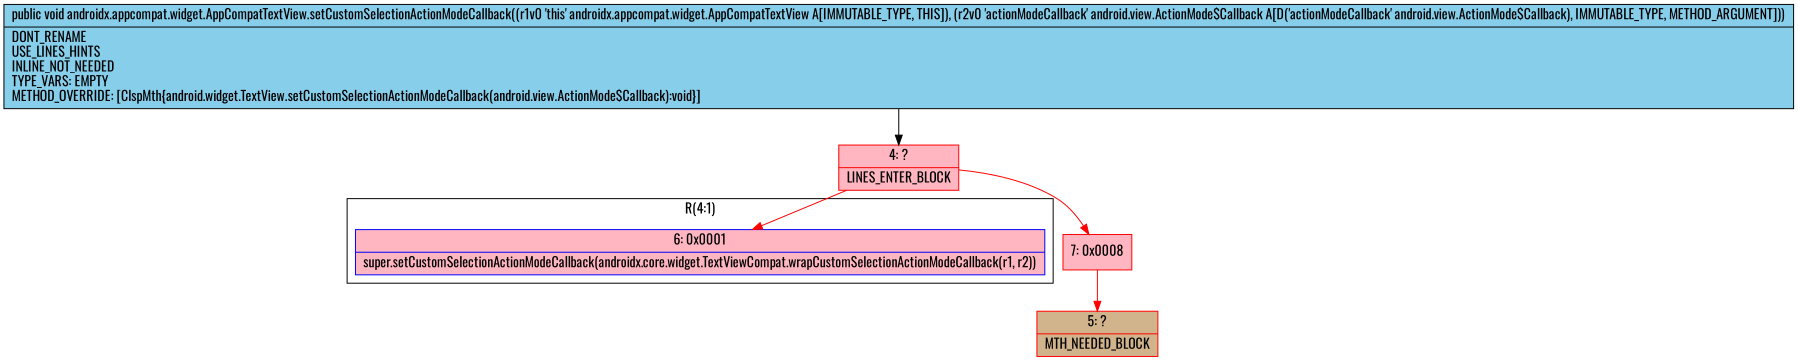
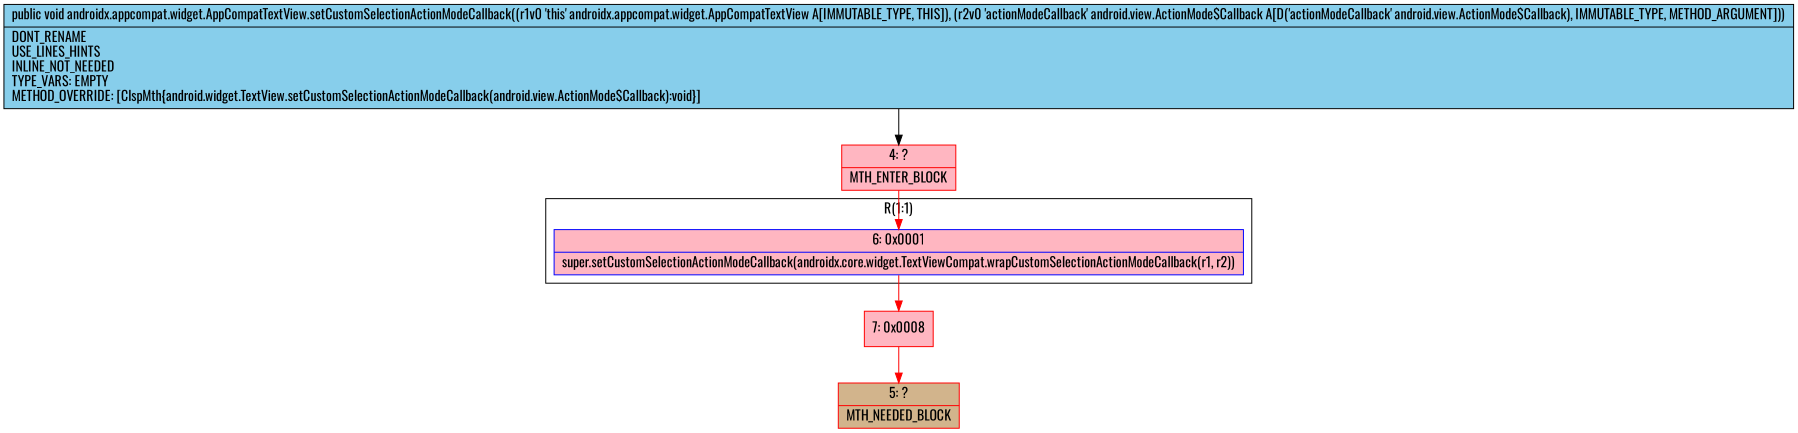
  digraph {
    fontname=Oswald
    node [color=red fillcolor=lightpink fontname=Oswald shape=record style=filled]
    edge [color=red fontname=Oswald]
    n1 [color=blue label="{6\:\ 0x0001|super.setCustomSelectionActionModeCallback(androidx.core.widget.TextViewCompat.wrapCustomSelectionActionModeCallback(r1, r2))\l}"]
    n2 [label="{7\:\ 0x0008}"]
    n3 [fillcolor=tan label="{5\:\ ?|MTH_NEEDED_BLOCK\l}"]
-   n4 [label="{4\:\ ?|LINES_ENTER_BLOCK\l}"]
+   n4 [label="{4\:\ ?|MTH_ENTER_BLOCK\l}"]
    n5 [fillcolor=skyblue label="{public void androidx.appcompat.widget.AppCompatTextView.setCustomSelectionActionModeCallback((r1v0 'this' androidx.appcompat.widget.AppCompatTextView A[IMMUTABLE_TYPE, THIS]), (r2v0 'actionModeCallback' android.view.ActionMode$Callback A[D('actionModeCallback' android.view.ActionMode$Callback), IMMUTABLE_TYPE, METHOD_ARGUMENT]))  | DONT_RENAME\lUSE_LINES_HINTS\lINLINE_NOT_NEEDED\lTYPE_VARS: EMPTY\lMETHOD_OVERRIDE: [ClspMth\{android.widget.TextView.setCustomSelectionActionModeCallback(android.view.ActionMode$Callback):void\}]\l}" color=""]
    subgraph cluster_1 {
-     label="R(4:1)"
+     label="R(1:1)"
      n1
    }
-   n4 -> n2
+   n1 -> n2
    n2 -> n3
    n4 -> n1
    n5 -> n4 [color=black]
  }
